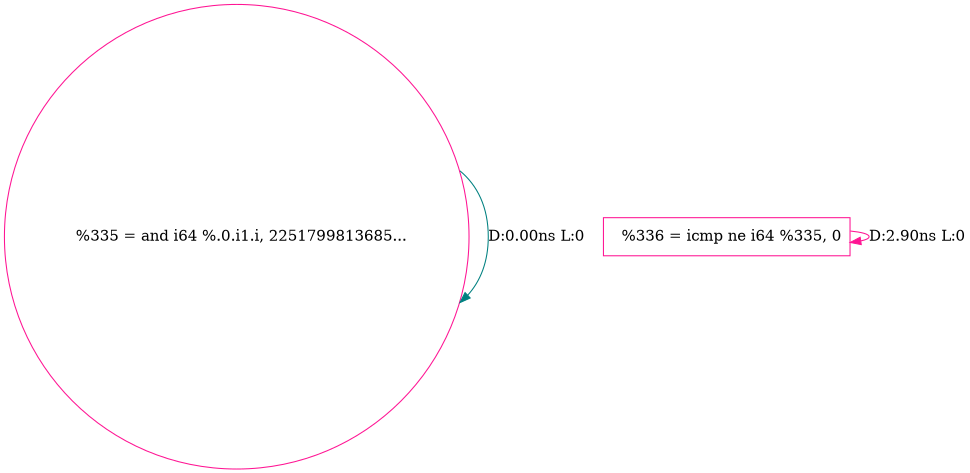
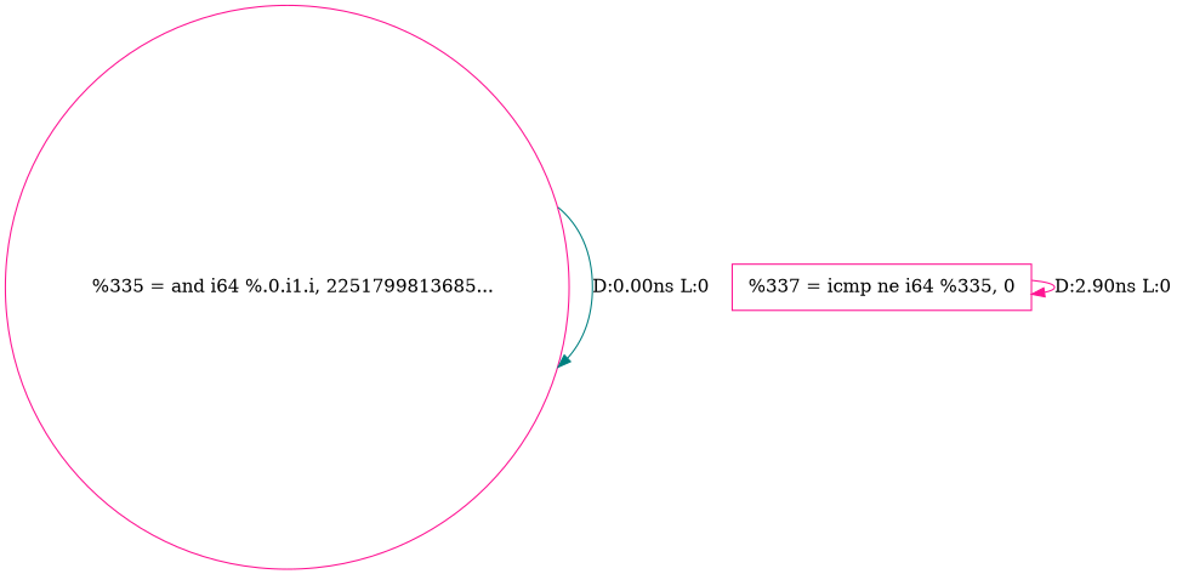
  digraph {
    node [color=deeppink]
    n1 [label="  %335 = and i64 %.0.i1.i, 2251799813685..." shape=circle]
-   n2 [label="  %336 = icmp ne i64 %335, 0" shape=box]
+   n2 [label="%337 = icmp ne i64 %335, 0" shape=box]
    n1 -> n1 [color=teal label="D:0.00ns L:0"]
    n2 -> n2 [color=deeppink label="D:2.90ns L:0"]
  }
